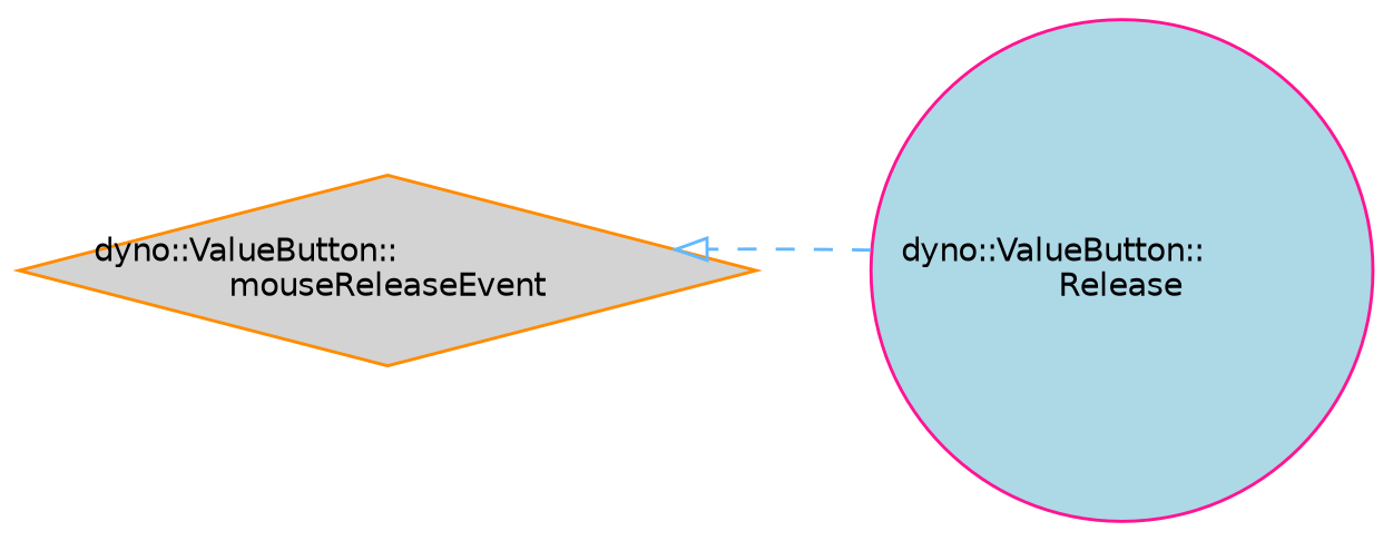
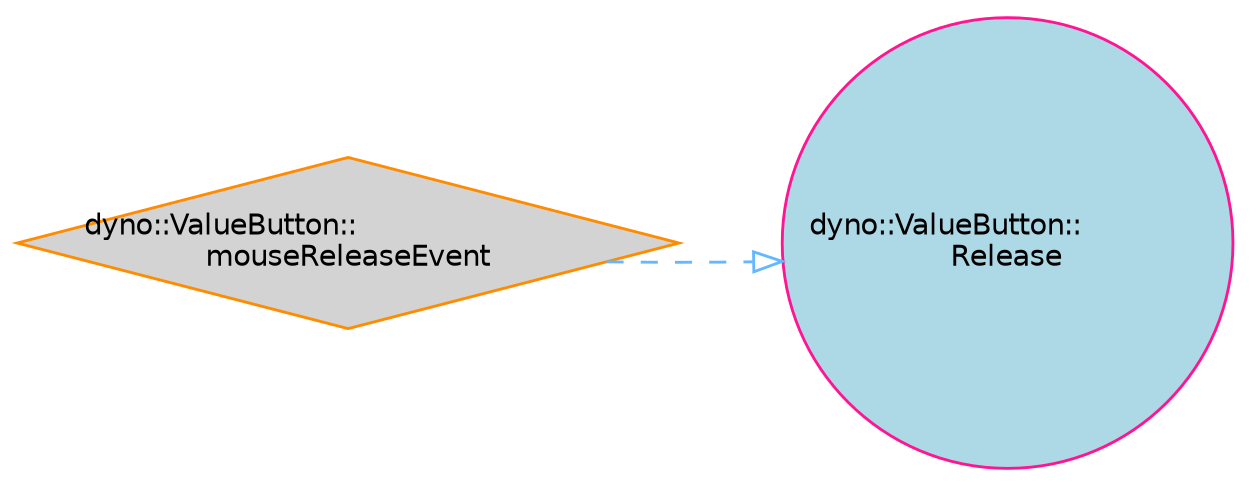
  digraph {
    rankdir=LR
    node [fontname=Helvetica fontsize=10 style=filled]
    n1 [color=darkorange fillcolor=lightgrey fontcolor=black height=0.2 label="dyno::ValueButton::\lmouseReleaseEvent" shape=diamond width=0.4]
    n2 [color=deeppink fillcolor=lightblue height=0.2 label="dyno::ValueButton::\lRelease" shape=circle width=0.4]
-   n2 -> n1 [color=steelblue1 fontname=Helvetica fontsize=10 labelfontname=Helvetica labelfontsize=10 style=dashed arrowhead=onormal]
+   n1 -> n2 [color=steelblue1 fontname=Helvetica fontsize=10 labelfontname=Helvetica labelfontsize=10 style=dashed arrowhead=onormal]
  }
